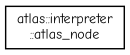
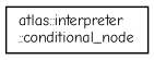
  digraph {
    rankdir=LR
    fontname="Comic Neue"
-   n1 [color=black fillcolor=white fontname="Comic Neue" fontsize=10 height=0.2 label="atlas::interpreter\l::atlas_node" shape=record style=filled width=0.4]
+   n1 [color=black fillcolor=white fontname="Comic Neue" fontsize=10 height=0.2 label="atlas::interpreter\l::conditional_node" shape=record style=filled width=0.4]
  }
